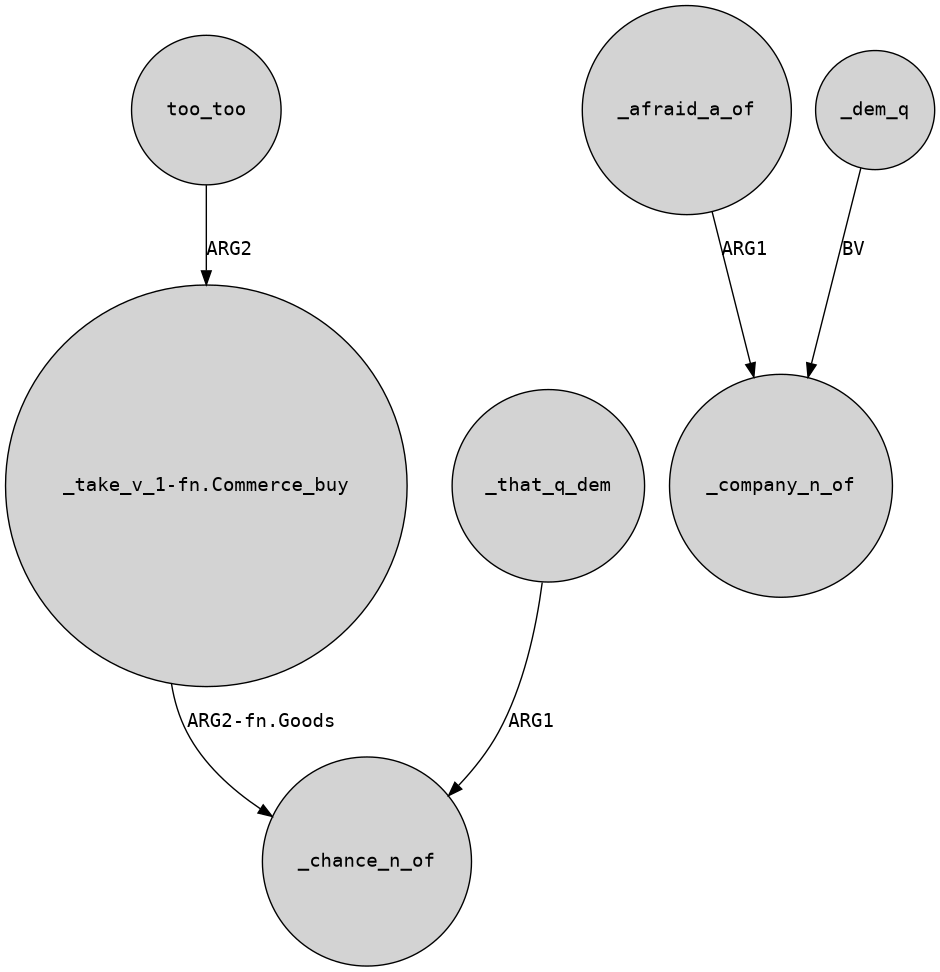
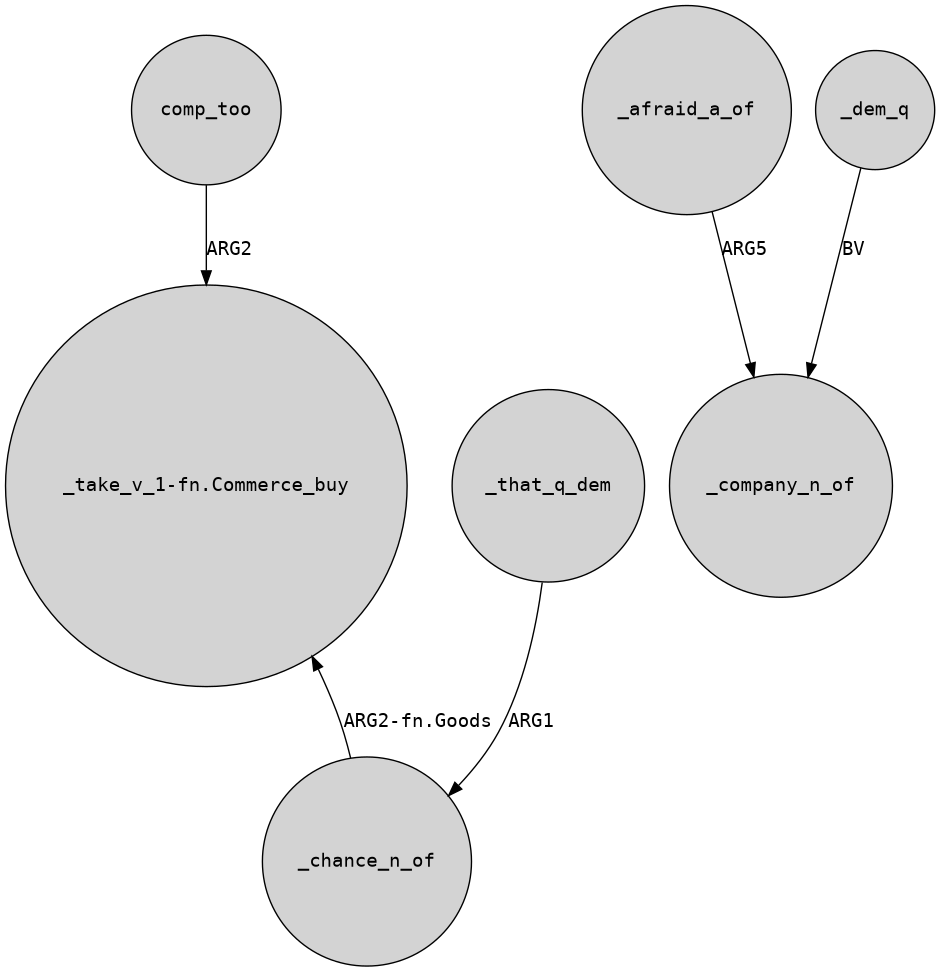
  digraph {
    fontname="DejaVu Sans Mono"
    node [fontname="DejaVu Sans Mono" shape=circle style=filled]
    edge [fontname="DejaVu Sans Mono"]
-   comp_too [label=too_too]
+   comp_too
    "_take_v_1-fn.Commerce_buy"
    _chance_n_of
    _afraid_a_of
    _company_n_of
    _that_q_dem
    n7 [label=_dem_q]
    comp_too -> "_take_v_1-fn.Commerce_buy" [label=ARG2]
-   "_take_v_1-fn.Commerce_buy" -> _chance_n_of [label="ARG2-fn.Goods"]
-   _afraid_a_of -> _company_n_of [label=ARG1]
+   _chance_n_of -> "_take_v_1-fn.Commerce_buy" [label="ARG2-fn.Goods"]
+   _afraid_a_of -> _company_n_of [label=ARG5]
    _that_q_dem -> _chance_n_of [label=ARG1]
    n7 -> _company_n_of [label=BV]
  }
